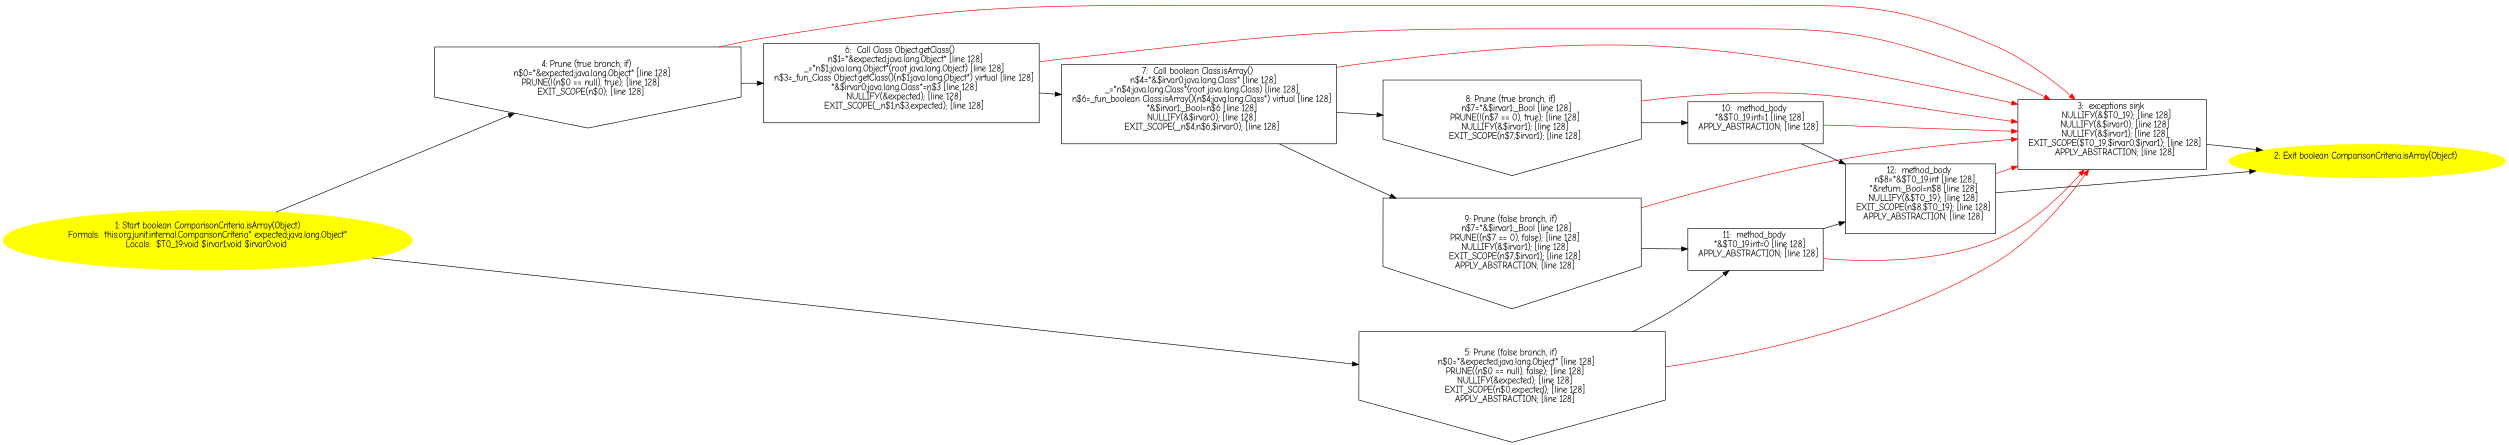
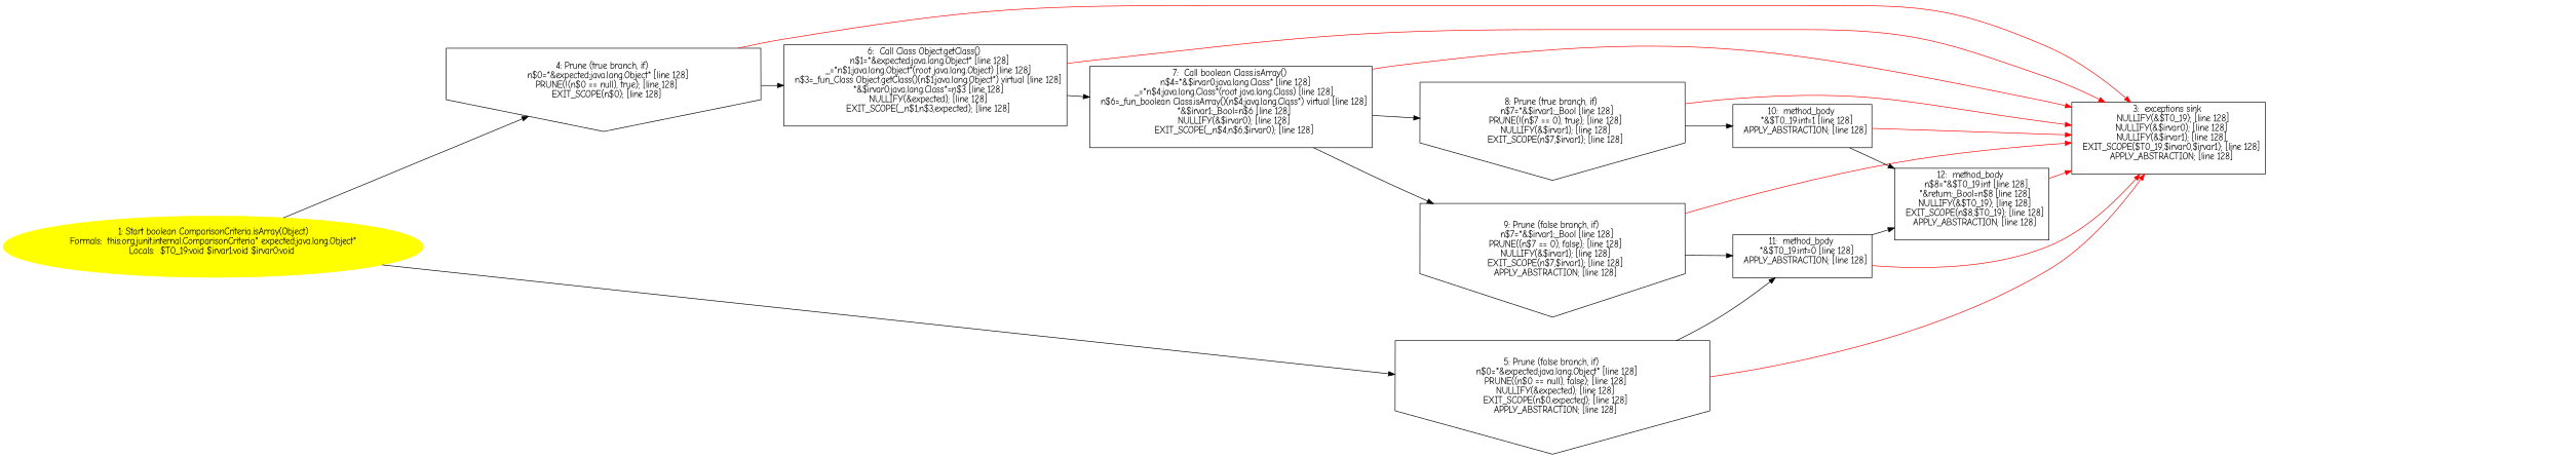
  digraph {
    rankdir=LR
    fontname="Comic Neue"
    node [fontname="Comic Neue" shape=box]
    edge [fontname="Comic Neue"]
    n1 [color=yellow label="1: Start boolean ComparisonCriteria.isArray(Object)\nFormals:  this:org.junit.internal.ComparisonCriteria* expected:java.lang.Object*\nLocals:  $T0_19:void $irvar1:void $irvar0:void \n  " style=filled shape=""]
    n2 [label="4: Prune (true branch, if) \n   n$0=*&expected:java.lang.Object* [line 128]\n  PRUNE(!(n$0 == null), true); [line 128]\n  EXIT_SCOPE(n$0); [line 128]\n " shape=invhouse]
    n3 [label="5: Prune (false branch, if) \n   n$0=*&expected:java.lang.Object* [line 128]\n  PRUNE((n$0 == null), false); [line 128]\n  NULLIFY(&expected); [line 128]\n  EXIT_SCOPE(n$0,expected); [line 128]\n  APPLY_ABSTRACTION; [line 128]\n " shape=invhouse]
    n4 [label="3:  exceptions sink \n   NULLIFY(&$T0_19); [line 128]\n  NULLIFY(&$irvar0); [line 128]\n  NULLIFY(&$irvar1); [line 128]\n  EXIT_SCOPE($T0_19,$irvar0,$irvar1); [line 128]\n  APPLY_ABSTRACTION; [line 128]\n "]
    n5 [label="6:  Call Class Object.getClass() \n   n$1=*&expected:java.lang.Object* [line 128]\n  _=*n$1:java.lang.Object*(root java.lang.Object) [line 128]\n  n$3=_fun_Class Object.getClass()(n$1:java.lang.Object*) virtual [line 128]\n  *&$irvar0:java.lang.Class*=n$3 [line 128]\n  NULLIFY(&expected); [line 128]\n  EXIT_SCOPE(_,n$1,n$3,expected); [line 128]\n "]
    n6 [label="11:  method_body \n   *&$T0_19:int=0 [line 128]\n  APPLY_ABSTRACTION; [line 128]\n "]
-   n7 [color=yellow label="2: Exit boolean ComparisonCriteria.isArray(Object) \n  " style=filled shape=""]
    n8 [label="7:  Call boolean Class.isArray() \n   n$4=*&$irvar0:java.lang.Class* [line 128]\n  _=*n$4:java.lang.Class*(root java.lang.Class) [line 128]\n  n$6=_fun_boolean Class.isArray()(n$4:java.lang.Class*) virtual [line 128]\n  *&$irvar1:_Bool=n$6 [line 128]\n  NULLIFY(&$irvar0); [line 128]\n  EXIT_SCOPE(_,n$4,n$6,$irvar0); [line 128]\n "]
    n9 [label="12:  method_body \n   n$8=*&$T0_19:int [line 128]\n  *&return:_Bool=n$8 [line 128]\n  NULLIFY(&$T0_19); [line 128]\n  EXIT_SCOPE(n$8,$T0_19); [line 128]\n  APPLY_ABSTRACTION; [line 128]\n "]
    n10 [label="8: Prune (true branch, if) \n   n$7=*&$irvar1:_Bool [line 128]\n  PRUNE(!(n$7 == 0), true); [line 128]\n  NULLIFY(&$irvar1); [line 128]\n  EXIT_SCOPE(n$7,$irvar1); [line 128]\n " shape=invhouse]
    n11 [label="9: Prune (false branch, if) \n   n$7=*&$irvar1:_Bool [line 128]\n  PRUNE((n$7 == 0), false); [line 128]\n  NULLIFY(&$irvar1); [line 128]\n  EXIT_SCOPE(n$7,$irvar1); [line 128]\n  APPLY_ABSTRACTION; [line 128]\n " shape=invhouse]
    n12 [label="10:  method_body \n   *&$T0_19:int=1 [line 128]\n  APPLY_ABSTRACTION; [line 128]\n "]
    n1 -> n2
    n1 -> n3
    n2 -> n4 [color=red]
    n2 -> n5
    n3 -> n4 [color=red]
    n3 -> n6
-   n4 -> n7
    n5 -> n4 [color=red]
    n5 -> n8
    n6 -> n4 [color=red]
    n6 -> n9
    n8 -> n4 [color=red]
    n8 -> n10
    n8 -> n11
    n9 -> n4 [color=red]
-   n9 -> n7
    n10 -> n4 [color=red]
    n10 -> n12
    n11 -> n4 [color=red]
    n11 -> n6
    n12 -> n4 [color=red]
    n12 -> n9
  }
